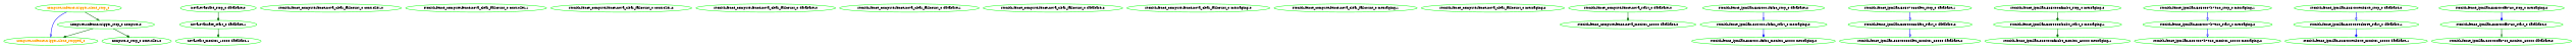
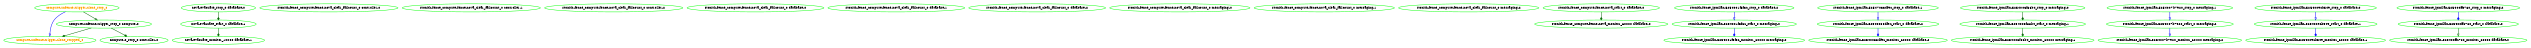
  digraph {
    node [color=green fontcolor=black style=bold]
    edge [arrowhead=diamond color=blue style=bold]
    "compute-unfence-trigger-clone_stop_0" [fontcolor=orange]
    "compute-unfence-trigger-clone_stopped_0" [fontcolor=orange]
    "compute-unfence-trigger_stop_0 compute-0"
    "compute-0_stop_0 controller-0"
    "nova-evacuate_start_0 database-1"
-   "nova-evacuate_monitor_10000 database-1" [label="nova-start_monitor_10000 database-1"]
+   "nova-evacuate_monitor_10000 database-1"
    "nova-evacuate_stop_0 database-0"
    "stonith-fence_compute-fence-nova_clear_failcount_0 controller-0"
    "stonith-fence_compute-fence-nova_clear_failcount_0 controller-1"
    "stonith-fence_compute-fence-nova_clear_failcount_0 controller-2"
    "stonith-fence_compute-fence-nova_clear_failcount_0 database-0"
    "stonith-fence_compute-fence-nova_clear_failcount_0 database-1"
    "stonith-fence_compute-fence-nova_clear_failcount_0 database-2"
    "stonith-fence_compute-fence-nova_clear_failcount_0 messaging-0"
    "stonith-fence_compute-fence-nova_clear_failcount_0 messaging-1"
    "stonith-fence_compute-fence-nova_clear_failcount_0 messaging-2"
    "stonith-fence_compute-fence-nova_start_0 database-0"
    "stonith-fence_compute-fence-nova_monitor_60000 database-0"
    "stonith-fence_ipmilan-5254001f5f3c_start_0 messaging-0"
    "stonith-fence_ipmilan-5254001f5f3c_monitor_60000 messaging-0"
    "stonith-fence_ipmilan-5254001f5f3c_stop_0 database-2"
    "stonith-fence_ipmilan-52540033df9c_start_0 database-2"
    "stonith-fence_ipmilan-52540033df9c_monitor_60000 database-2"
    n24 [label="stonith-fence_ipmilan-52547033df9c_stop_0 database-1"]
    "stonith-fence_ipmilan-5254003f88b4_start_0 messaging-1"
    "stonith-fence_ipmilan-5254003f88b4_monitor_60000 messaging-1"
    "stonith-fence_ipmilan-5254003f88b4_stop_0 messaging-0"
    "stonith-fence_ipmilan-5254007b7920_start_0 messaging-2"
    "stonith-fence_ipmilan-5254007b7920_monitor_60000 messaging-2"
    "stonith-fence_ipmilan-5254007b7920_stop_0 messaging-1"
    "stonith-fence_ipmilan-5254009cb549_start_0 database-1"
    "stonith-fence_ipmilan-5254009cb549_monitor_60000 database-1"
    "stonith-fence_ipmilan-5254009cb549_stop_0 database-0"
    "stonith-fence_ipmilan-525400ffc780_start_0 database-0"
    "stonith-fence_ipmilan-525400ffc780_monitor_60000 database-0"
    "stonith-fence_ipmilan-525400ffc780_stop_0 messaging-2"
    "compute-unfence-trigger-clone_stop_0" -> "compute-unfence-trigger-clone_stopped_0" [arrowhead=onormal]
    "compute-unfence-trigger-clone_stop_0" -> "compute-unfence-trigger_stop_0 compute-0" [arrowhead=onormal color=darkgreen]
    "compute-unfence-trigger_stop_0 compute-0" -> "compute-unfence-trigger-clone_stopped_0" [color=darkgreen]
    "compute-unfence-trigger_stop_0 compute-0" -> "compute-0_stop_0 controller-0" [color=darkgreen]
    "nova-evacuate_start_0 database-1" -> "nova-evacuate_monitor_10000 database-1" [color=darkgreen]
    "nova-evacuate_stop_0 database-0" -> "nova-evacuate_start_0 database-1" [color=darkgreen]
    "stonith-fence_compute-fence-nova_start_0 database-0" -> "stonith-fence_compute-fence-nova_monitor_60000 database-0" [color=darkgreen]
    "stonith-fence_ipmilan-5254001f5f3c_start_0 messaging-0" -> "stonith-fence_ipmilan-5254001f5f3c_monitor_60000 messaging-0"
    "stonith-fence_ipmilan-5254001f5f3c_stop_0 database-2" -> "stonith-fence_ipmilan-5254001f5f3c_start_0 messaging-0" [arrowhead=onormal]
-   "stonith-fence_ipmilan-52540033df9c_start_0 database-2" -> "stonith-fence_ipmilan-52540033df9c_monitor_60000 database-2" [arrowhead=onormal]
+   "stonith-fence_ipmilan-52540033df9c_start_0 database-2" -> "stonith-fence_ipmilan-52540033df9c_monitor_60000 database-2"
    n24 -> "stonith-fence_ipmilan-52540033df9c_start_0 database-2" [arrowhead=onormal]
    "stonith-fence_ipmilan-5254003f88b4_start_0 messaging-1" -> "stonith-fence_ipmilan-5254003f88b4_monitor_60000 messaging-1" [color=darkgreen]
    "stonith-fence_ipmilan-5254003f88b4_stop_0 messaging-0" -> "stonith-fence_ipmilan-5254003f88b4_start_0 messaging-1" [color=darkgreen]
    "stonith-fence_ipmilan-5254007b7920_start_0 messaging-2" -> "stonith-fence_ipmilan-5254007b7920_monitor_60000 messaging-2" [arrowhead=onormal]
    "stonith-fence_ipmilan-5254007b7920_stop_0 messaging-1" -> "stonith-fence_ipmilan-5254007b7920_start_0 messaging-2" [arrowhead=onormal]
    "stonith-fence_ipmilan-5254009cb549_start_0 database-1" -> "stonith-fence_ipmilan-5254009cb549_monitor_60000 database-1"
    "stonith-fence_ipmilan-5254009cb549_stop_0 database-0" -> "stonith-fence_ipmilan-5254009cb549_start_0 database-1" [arrowhead=onormal]
    "stonith-fence_ipmilan-525400ffc780_start_0 database-0" -> "stonith-fence_ipmilan-525400ffc780_monitor_60000 database-0" [arrowhead=onormal color=darkgreen]
    "stonith-fence_ipmilan-525400ffc780_stop_0 messaging-2" -> "stonith-fence_ipmilan-525400ffc780_start_0 database-0"
  }
